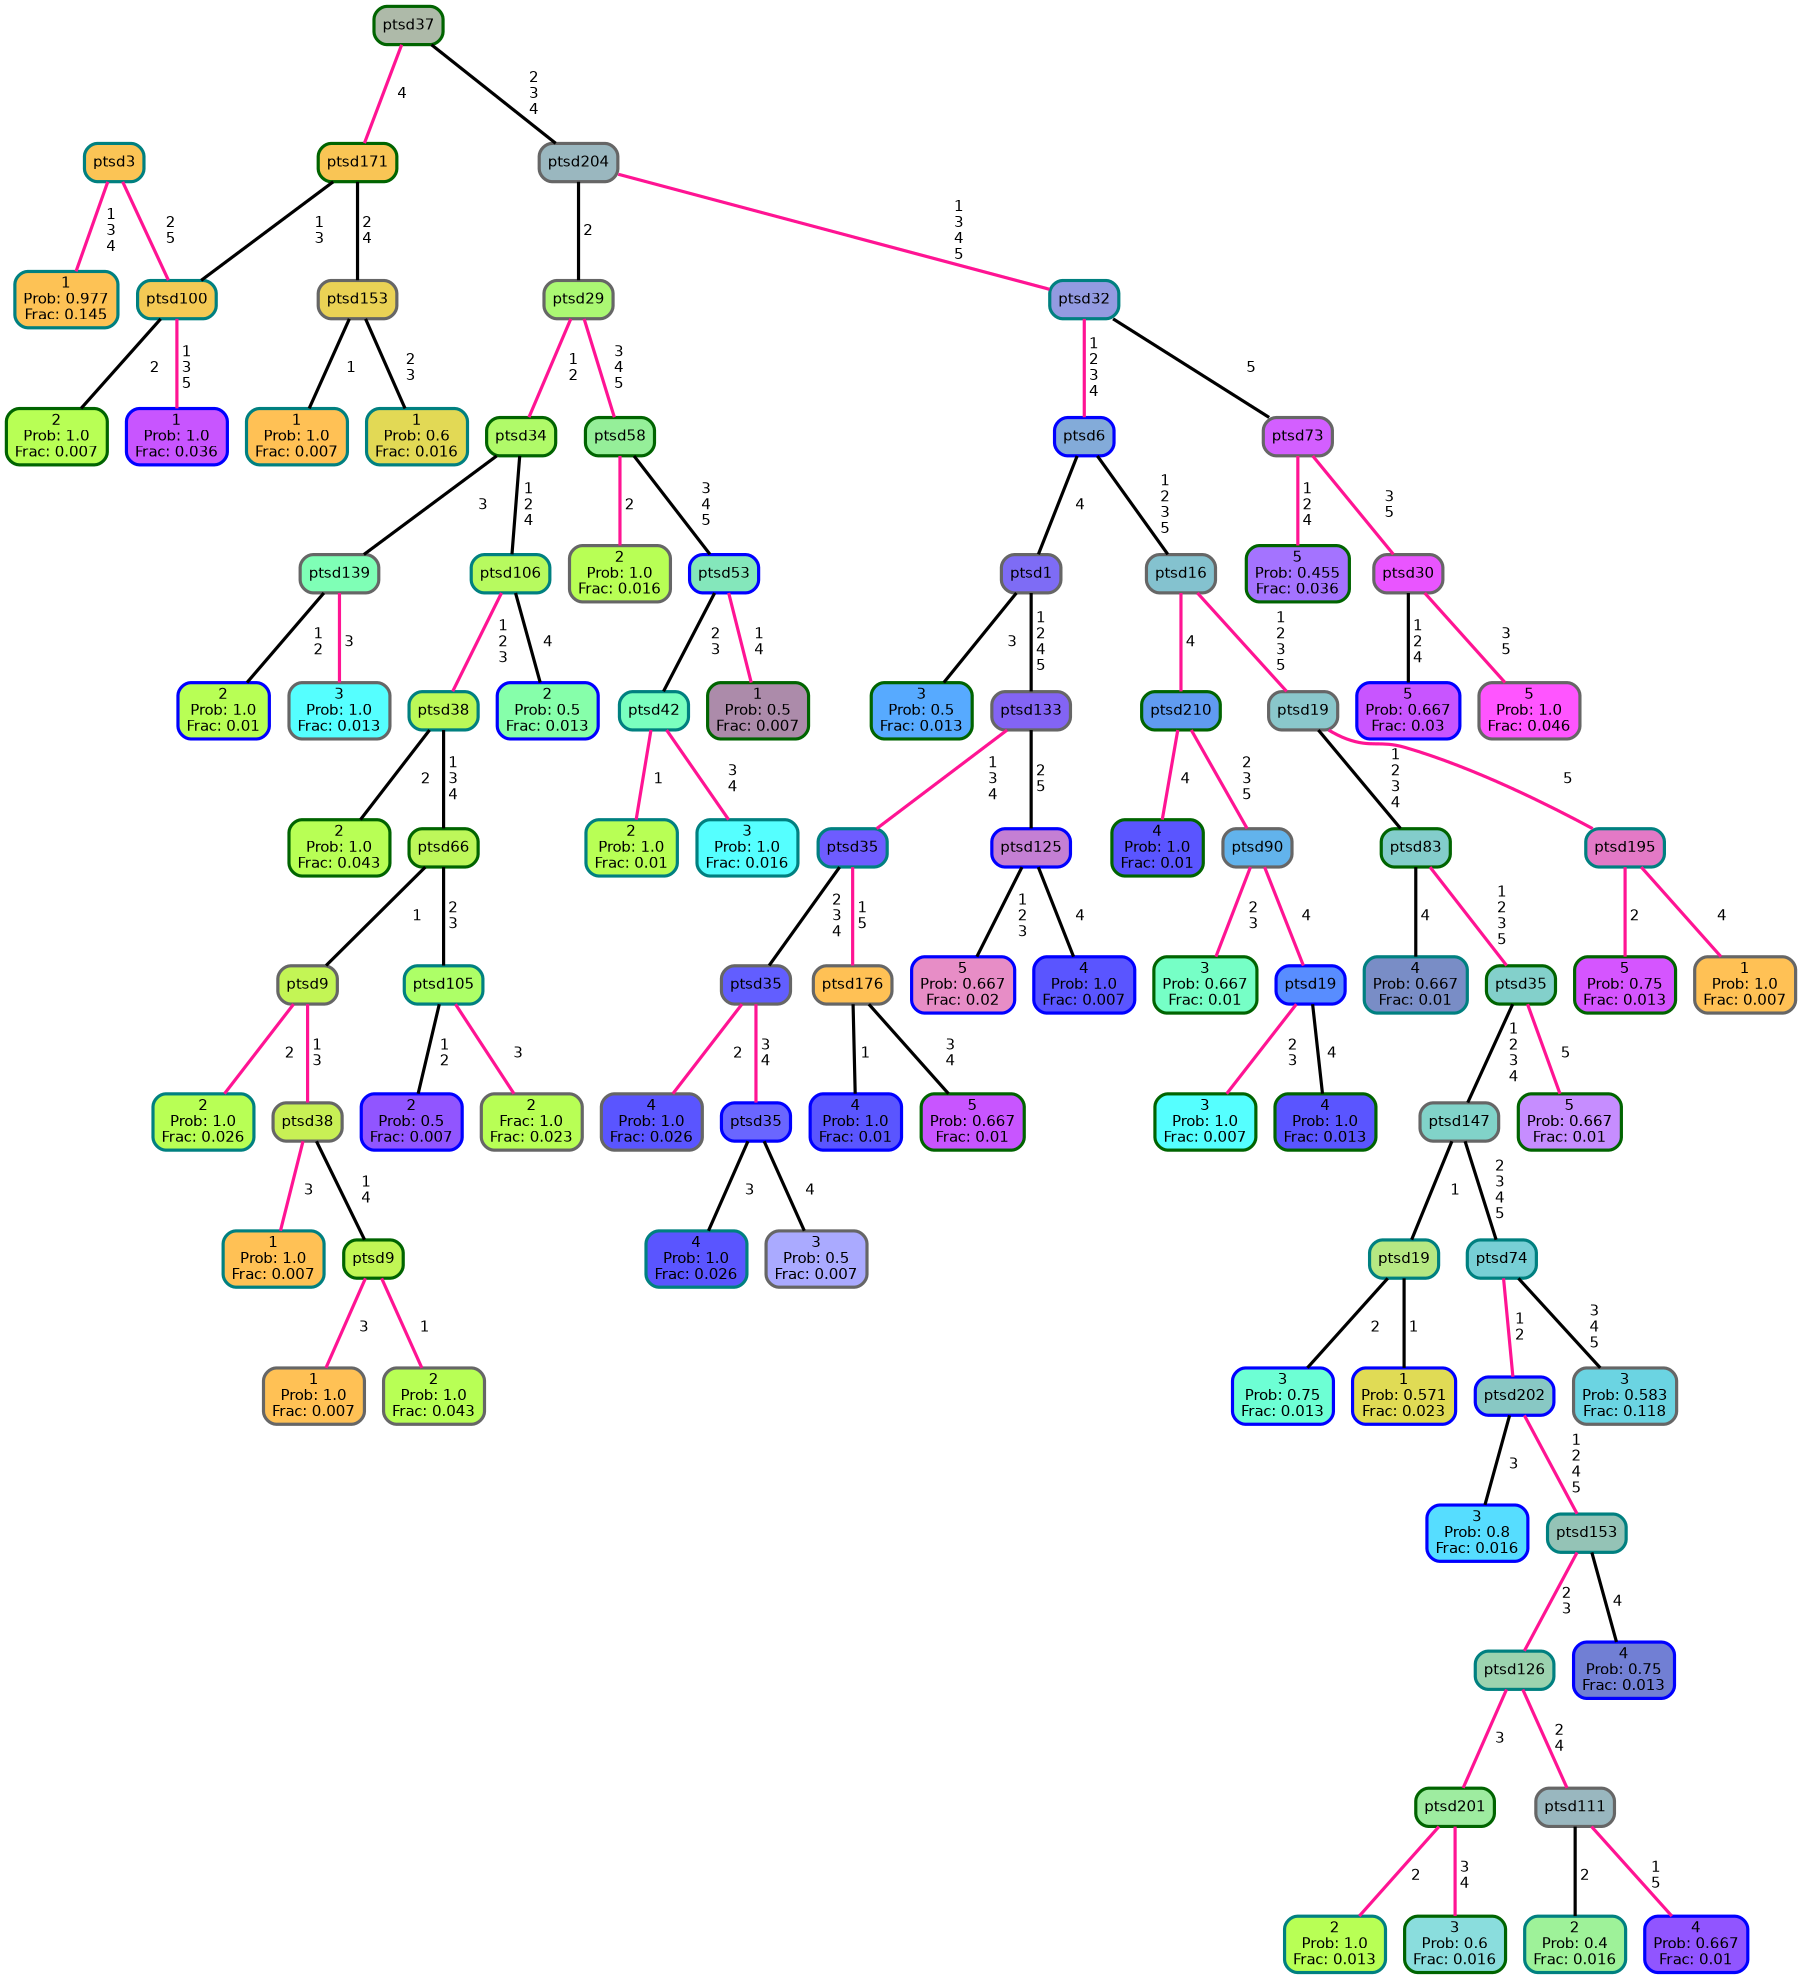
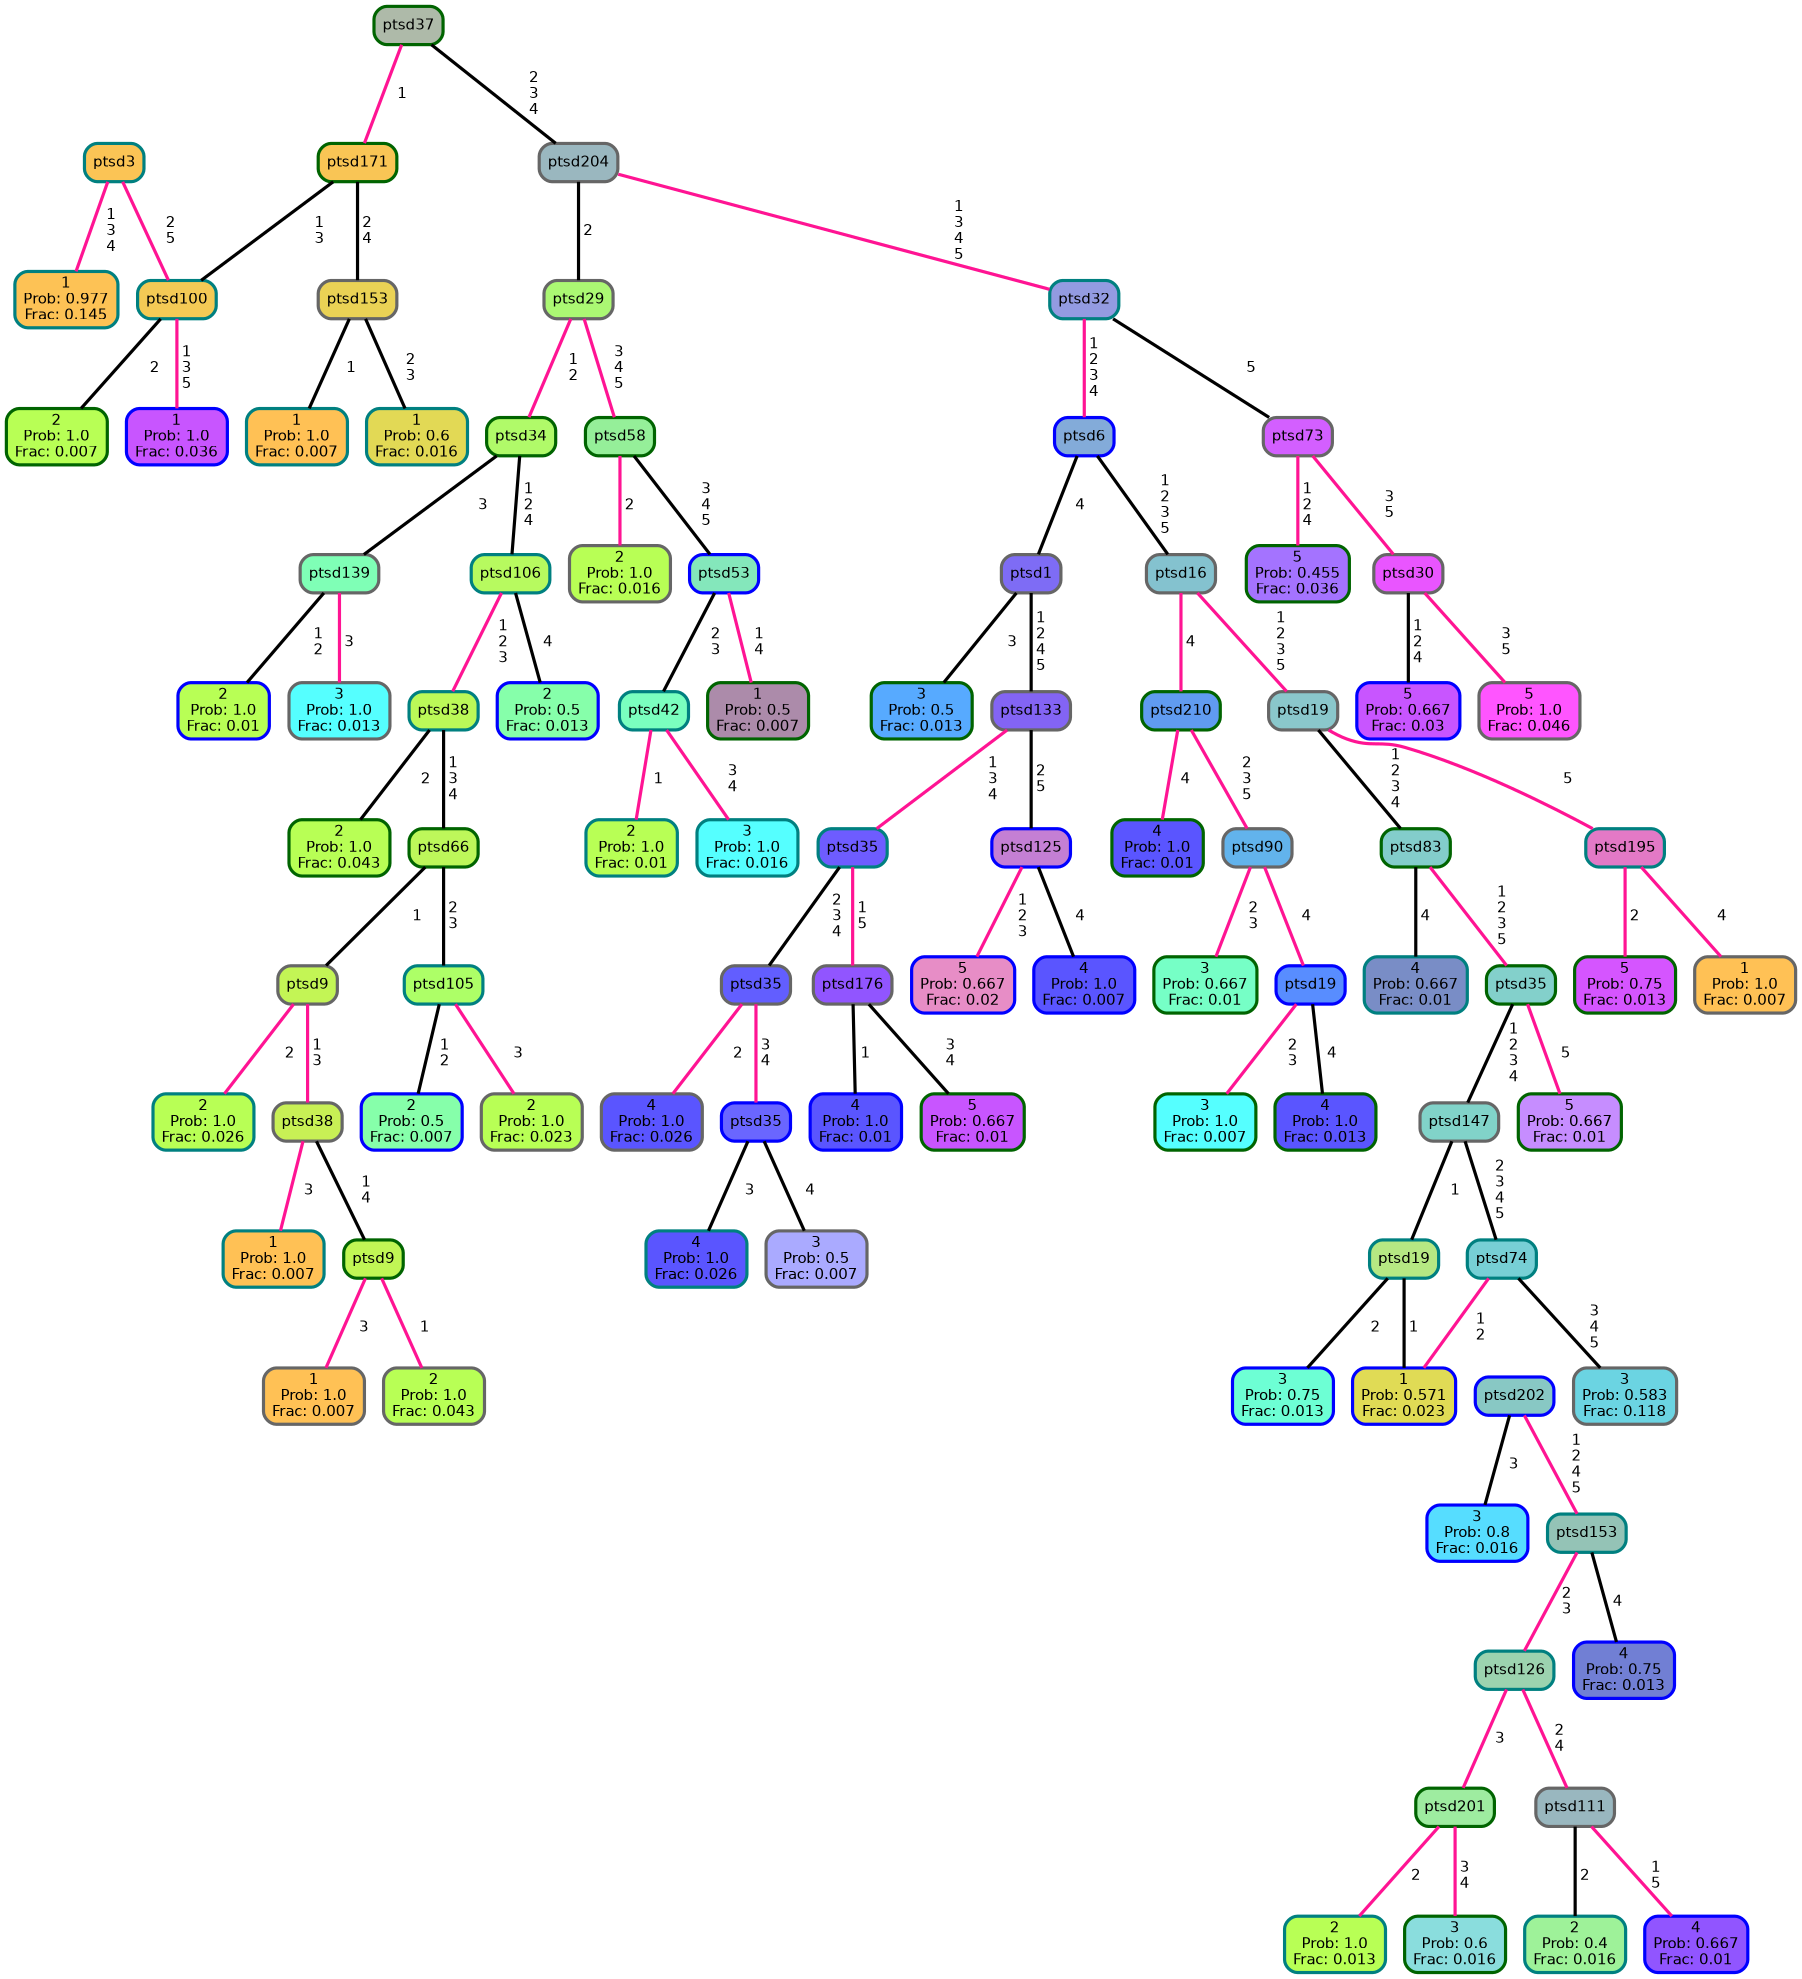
  graph {
    ranksep="0 equally"
    splines=straight
    node [color=gray40 fillcolor="#b8ff55" fontcolor=black fontname=helvetica penwidth=3 shape=box style="filled, rounded"]
    edge [color=deeppink fontname=helvetica penwidth=3]
    n1 [color=teal fillcolor="#fdc255" label="1\nProb: 0.977\nFrac: 0.145"]
    n2 [color=teal fillcolor="#fbc455" label=ptsd3]
    n3 [color=teal fillcolor="#f4ca55" label=ptsd100]
    n4 [color=darkgreen label="2\nProb: 1.0\nFrac: 0.007"]
    n5 [color=blue fillcolor="#c855ff" label="1\nProb: 1.0\nFrac: 0.036"]
    n6 [color=darkgreen fillcolor="#f9c555" label=ptsd171]
    n7 [fillcolor="#ead255" label=ptsd153]
    n8 [color=teal fillcolor="#ffc155" label="1\nProb: 1.0\nFrac: 0.007"]
    n9 [color=teal fillcolor="#e2d955" label="1\nProb: 0.6\nFrac: 0.016"]
    n10 [color=darkgreen fillcolor="#aebaa9" label=ptsd37]
    n11 [fillcolor="#9ab7bf" label=ptsd204]
    n12 [fillcolor="#abf873" label=ptsd29]
    n13 [color=teal fillcolor="#939be1" label=ptsd32]
    n14 [color=blue label="2\nProb: 1.0\nFrac: 0.01"]
    n15 [fillcolor="#7fffb6" label=ptsd139]
    n16 [fillcolor="#55ffff" label="3\nProb: 1.0\nFrac: 0.013"]
    n17 [color=darkgreen fillcolor="#b0fa69" label=ptsd34]
    n18 [color=teal fillcolor="#b7fa5f" label=ptsd106]
    n19 [color=teal fillcolor="#bbf958" label=ptsd38]
    n20 [color=blue fillcolor="#86ffaa" label="2\nProb: 0.5\nFrac: 0.013"]
    n21 [color=darkgreen label="2\nProb: 1.0\nFrac: 0.043"]
    n22 [color=darkgreen fillcolor="#bdf75a" label=ptsd66]
    n23 [fillcolor="#c3f555" label=ptsd9]
    n24 [color=teal fillcolor="#adff67" label=ptsd105]
    n25 [color=teal label="2\nProb: 1.0\nFrac: 0.026"]
    n26 [fillcolor="#c8f055" label=ptsd38]
    n27 [color=teal fillcolor="#ffc155" label="1\nProb: 1.0\nFrac: 0.007"]
    n28 [color=darkgreen fillcolor="#c1f655" label=ptsd9]
    n29 [label="2\nProb: 1.0\nFrac: 0.043"]
    n30 [fillcolor="#ffc155" label="1\nProb: 1.0\nFrac: 0.007"]
-   n31 [color=blue fillcolor="#9155ff" label="2\nProb: 0.5\nFrac: 0.007"]
-   n32 [label="2\nFrac: 1.0\nFrac: 0.023"]
+   n31 [color=blue fillcolor="#86ffaa" label="2\nProb: 0.5\nFrac: 0.007"]
+   n32 [label="2\nProb: 1.0\nFrac: 0.023"]
    n33 [color=darkgreen fillcolor="#95ef99" label=ptsd58]
    n34 [label="2\nProb: 1.0\nFrac: 0.016"]
    n35 [color=blue fillcolor="#84e7bb" label=ptsd53]
    n36 [color=teal fillcolor="#7affbf" label=ptsd42]
    n37 [color=darkgreen fillcolor="#ac8baa" label="1\nProb: 0.5\nFrac: 0.007"]
    n38 [color=teal label="2\nProb: 1.0\nFrac: 0.01"]
    n39 [color=teal fillcolor="#55ffff" label="3\nProb: 1.0\nFrac: 0.016"]
    n40 [color=blue fillcolor="#83abd9" label=ptsd6]
    n41 [fillcolor="#d35fff" label=ptsd73]
    n42 [color=darkgreen fillcolor="#57aaff" label="3\nProb: 0.5\nFrac: 0.013"]
    n43 [fillcolor="#7e6cf5" label=ptsd1]
    n44 [fillcolor="#8364f4" label=ptsd133]
    n45 [color=teal fillcolor="#6e5cff" label=ptsd35]
    n46 [color=blue fillcolor="#c47fd4" label=ptsd125]
    n47 [fillcolor="#5a55ff" label="4\nProb: 1.0\nFrac: 0.026"]
    n48 [fillcolor="#625eff" label=ptsd35]
    n49 [color=blue fillcolor="#6a66ff" label=ptsd35]
    n50 [color=teal fillcolor="#5a55ff" label="4\nProb: 1.0\nFrac: 0.026"]
    n51 [fillcolor="#aaaaff" label="3\nProb: 0.5\nFrac: 0.007"]
-   n52 [fillcolor="#ffc155" label=ptsd176]
+   n52 [fillcolor="#9155ff" label=ptsd176]
    n53 [color=blue fillcolor="#5a55ff" label="4\nProb: 1.0\nFrac: 0.01"]
    n54 [color=darkgreen fillcolor="#c855ff" label="5\nProb: 0.667\nFrac: 0.01"]
    n55 [color=blue fillcolor="#e78dc6" label="5\nProb: 0.667\nFrac: 0.02"]
    n56 [color=blue fillcolor="#5a55ff" label="4\nProb: 1.0\nFrac: 0.007"]
    n57 [fillcolor="#84c2cf" label=ptsd16]
    n58 [color=darkgreen fillcolor="#609bf0" label=ptsd210]
    n59 [fillcolor="#8ac7cb" label=ptsd19]
    n60 [color=darkgreen fillcolor="#5a55ff" label="4\nProb: 1.0\nFrac: 0.01"]
    n61 [fillcolor="#62b3ec" label=ptsd90]
    n62 [color=darkgreen fillcolor="#76ffc6" label="3\nProb: 0.667\nFrac: 0.01"]
    n63 [color=blue fillcolor="#588dff" label=ptsd19]
    n64 [color=darkgreen fillcolor="#55ffff" label="3\nProb: 1.0\nFrac: 0.007"]
    n65 [color=darkgreen fillcolor="#5a55ff" label="4\nProb: 1.0\nFrac: 0.013"]
    n66 [color=darkgreen fillcolor="#83cdcb" label=ptsd83]
    n67 [color=teal fillcolor="#e379c6" label=ptsd195]
    n68 [color=teal fillcolor="#798dc6" label="4\nProb: 0.667\nFrac: 0.01"]
    n69 [color=darkgreen fillcolor="#83d0cb" label=ptsd35]
    n70 [fillcolor="#81d3c9" label=ptsd147]
    n71 [color=darkgreen fillcolor="#c68dff" label="5\nProb: 0.667\nFrac: 0.01"]
    n72 [color=blue fillcolor="#e0db55" label="1\nProb: 0.571\nFrac: 0.023"]
    n73 [color=teal fillcolor="#b6e883" label=ptsd19]
    n74 [color=blue fillcolor="#6dffd4" label="3\nProb: 0.75\nFrac: 0.013"]
    n75 [color=teal fillcolor="#77cfd5" label=ptsd74]
    n76 [color=blue fillcolor="#88c8c4" label=ptsd202]
    n77 [fillcolor="#6bd4e2" label="3\nProb: 0.583\nFrac: 0.118"]
    n78 [color=blue fillcolor="#56ddff" label="3\nProb: 0.8\nFrac: 0.016"]
    n79 [color=teal fillcolor="#94c3b6" label=ptsd153]
    n80 [color=teal fillcolor="#9cd3af" label=ptsd126]
    n81 [color=blue fillcolor="#717fd4" label="4\nProb: 0.75\nFrac: 0.013"]
    n82 [color=teal label="2\nProb: 1.0\nFrac: 0.013"]
    n83 [color=darkgreen fillcolor="#9eeca0" label=ptsd201]
    n84 [color=darkgreen fillcolor="#8adddd" label="3\nProb: 0.6\nFrac: 0.016"]
    n85 [fillcolor="#99b7bf" label=ptsd111]
    n86 [color=teal fillcolor="#9ef299" label="2\nProb: 0.4\nFrac: 0.016"]
    n87 [color=blue fillcolor="#9155ff" label="4\nProb: 0.667\nFrac: 0.01"]
    n88 [color=darkgreen fillcolor="#d555ff" label="5\nProb: 0.75\nFrac: 0.013"]
    n89 [fillcolor="#ffc155" label="1\nProb: 1.0\nFrac: 0.007"]
    n90 [color=darkgreen fillcolor="#a473ff" label="5\nProb: 0.455\nFrac: 0.036"]
    n91 [fillcolor="#e955ff" label=ptsd30]
    n92 [color=blue fillcolor="#c855ff" label="5\nProb: 0.667\nFrac: 0.03"]
    n93 [fillcolor="#ff55ff" label="5\nProb: 1.0\nFrac: 0.046"]
    subgraph sub_1 {
      rank=same
    }
    n2 -- n1 [label=" 1\n 3\n 4"]
    n2 -- n3 [label=" 2\n 5"]
    n3 -- n4 [color=black label=" 2"]
    n3 -- n5 [label=" 1\n 3\n 5"]
    n6 -- n3 [color=black label=" 1\n 3"]
    n6 -- n7 [color=black label=" 2\n 4"]
    n7 -- n8 [color=black label=" 1"]
    n7 -- n9 [color=black label=" 2\n 3"]
-   n10 -- n6 [label=" 4"]
+   n10 -- n6 [label=" 1"]
    n10 -- n11 [color=black label=" 2\n 3\n 4"]
    n11 -- n12 [color=black label=" 2"]
    n11 -- n13 [label=" 1\n 3\n 4\n 5"]
    n12 -- n17 [label=" 1\n 2"]
    n12 -- n33 [label=" 3\n 4\n 5"]
    n13 -- n40 [label=" 1\n 2\n 3\n 4"]
    n13 -- n41 [color=black label=" 5"]
    n15 -- n14 [color=black label=" 1\n 2"]
    n15 -- n16 [label=" 3"]
    n17 -- n15 [color=black label=" 3"]
    n17 -- n18 [color=black label=" 1\n 2\n 4"]
    n18 -- n19 [label=" 1\n 2\n 3"]
    n18 -- n20 [color=black label=" 4"]
    n19 -- n21 [color=black label=" 2"]
    n19 -- n22 [color=black label=" 1\n 3\n 4"]
    n22 -- n23 [color=black label=" 1"]
    n22 -- n24 [color=black label=" 2\n 3"]
    n23 -- n25 [label=" 2"]
    n23 -- n26 [label=" 1\n 3"]
    n24 -- n31 [color=black label=" 1\n 2"]
    n24 -- n32 [label=" 3"]
    n26 -- n27 [label=" 3"]
    n26 -- n28 [color=black label=" 1\n 4"]
    n28 -- n29 [label=" 1"]
    n28 -- n30 [label=" 3"]
    n33 -- n34 [label=" 2"]
    n33 -- n35 [color=black label=" 3\n 4\n 5"]
    n35 -- n36 [color=black label=" 2\n 3"]
    n35 -- n37 [label=" 1\n 4"]
    n36 -- n38 [label=" 1"]
    n36 -- n39 [label=" 3\n 4"]
    n40 -- n43 [color=black label=" 4"]
    n40 -- n57 [color=black label=" 1\n 2\n 3\n 5"]
    n41 -- n90 [label=" 1\n 2\n 4"]
    n41 -- n91 [label=" 3\n 5"]
    n43 -- n42 [color=black label=" 3"]
    n43 -- n44 [color=black label=" 1\n 2\n 4\n 5"]
    n44 -- n45 [label=" 1\n 3\n 4"]
    n44 -- n46 [color=black label=" 2\n 5"]
    n45 -- n48 [color=black label=" 2\n 3\n 4"]
    n45 -- n52 [label=" 1\n 5"]
-   n46 -- n55 [color=black label=" 1\n 2\n 3"]
+   n46 -- n55 [label=" 1\n 2\n 3"]
    n46 -- n56 [color=black label=" 4"]
    n48 -- n47 [label=" 2"]
    n48 -- n49 [label=" 3\n 4"]
    n49 -- n50 [color=black label=" 3"]
    n49 -- n51 [color=black label=" 4"]
    n52 -- n53 [color=black label=" 1"]
    n52 -- n54 [color=black label=" 3\n 4"]
    n57 -- n58 [label=" 4"]
    n57 -- n59 [label=" 1\n 2\n 3\n 5"]
    n58 -- n60 [label=" 4"]
    n58 -- n61 [label=" 2\n 3\n 5"]
    n59 -- n66 [color=black label=" 1\n 2\n 3\n 4"]
    n59 -- n67 [label=" 5"]
    n61 -- n62 [label=" 2\n 3"]
    n61 -- n63 [label=" 4"]
    n63 -- n64 [label=" 2\n 3"]
    n63 -- n65 [color=black label=" 4"]
    n66 -- n68 [color=black label=" 4"]
    n66 -- n69 [label=" 1\n 2\n 3\n 5"]
    n67 -- n88 [label=" 2"]
    n67 -- n89 [label=" 4"]
    n69 -- n70 [color=black label=" 1\n 2\n 3\n 4"]
    n69 -- n71 [label=" 5"]
    n70 -- n73 [color=black label=" 1"]
    n70 -- n75 [color=black label=" 2\n 3\n 4\n 5"]
    n73 -- n72 [color=black label=" 1"]
    n73 -- n74 [color=black label=" 2"]
-   n75 -- n76 [label=" 1\n 2"]
+   n75 -- n72 [label=" 1\n 2"]
    n75 -- n77 [color=black label=" 3\n 4\n 5"]
    n76 -- n78 [color=black label=" 3"]
    n76 -- n79 [label=" 1\n 2\n 4\n 5"]
    n79 -- n80 [label=" 2\n 3"]
    n79 -- n81 [color=black label=" 4"]
    n80 -- n83 [label=" 3"]
    n80 -- n85 [label=" 2\n 4"]
    n83 -- n82 [label=" 2"]
    n83 -- n84 [label=" 3\n 4"]
    n85 -- n86 [color=black label=" 2"]
    n85 -- n87 [label=" 1\n 5"]
    n91 -- n92 [color=black label=" 1\n 2\n 4"]
    n91 -- n93 [label=" 3\n 5"]
  }
